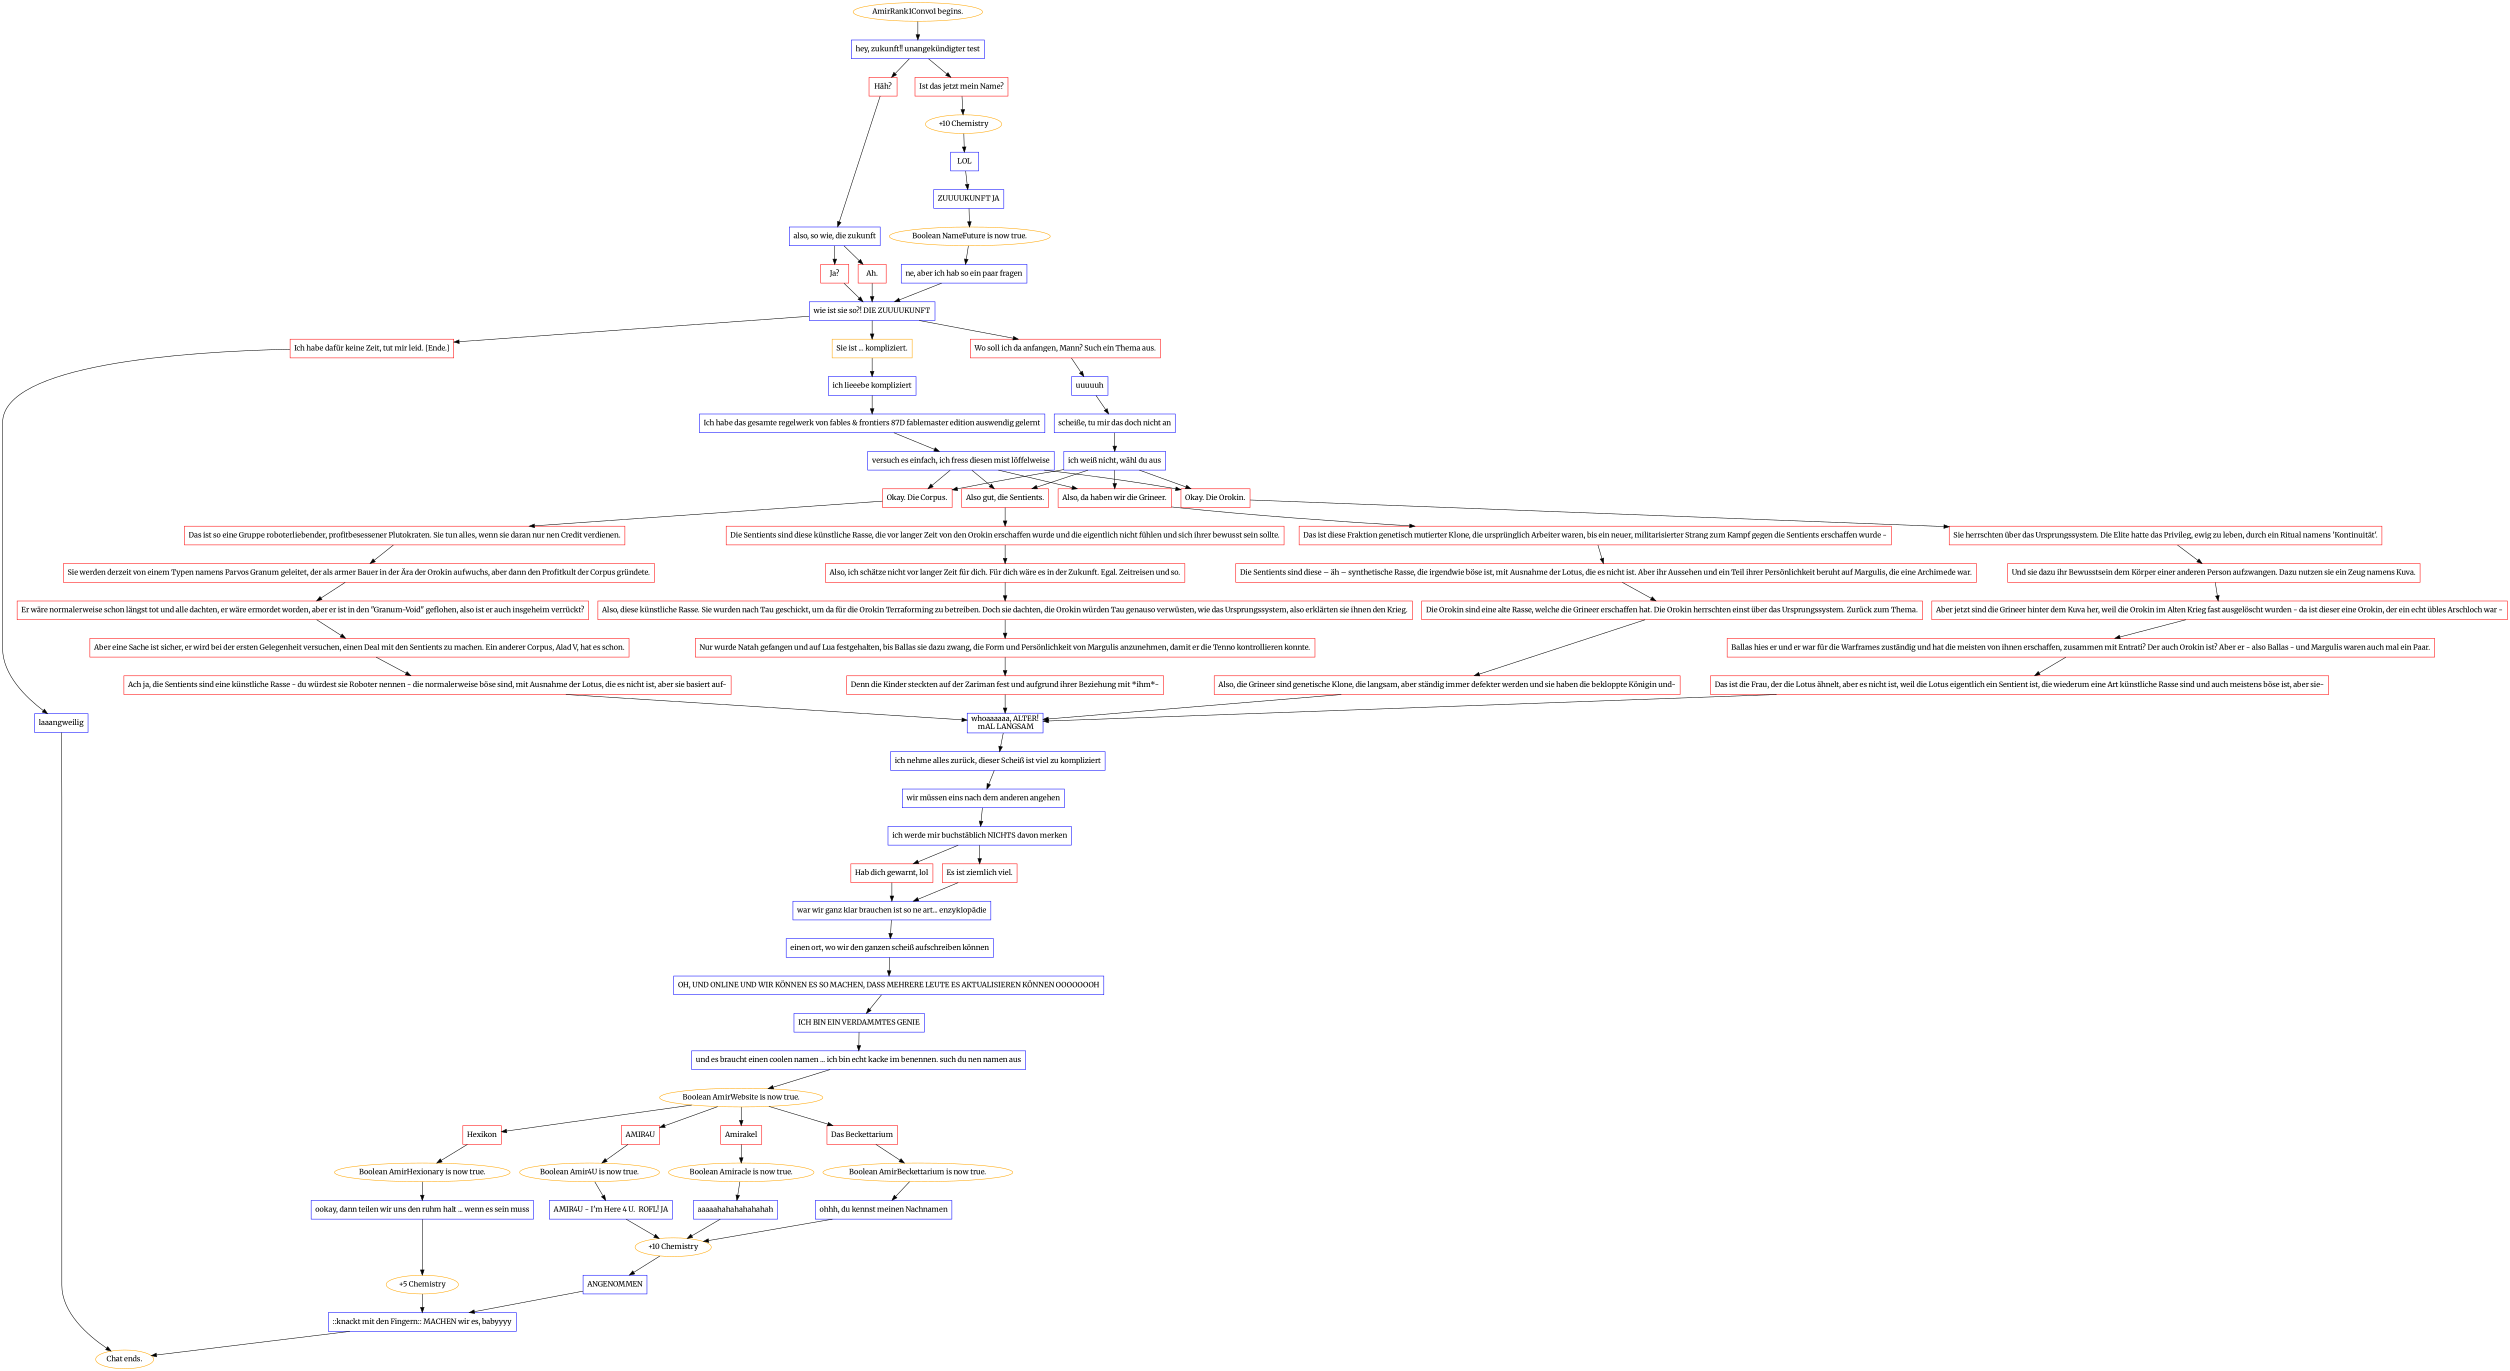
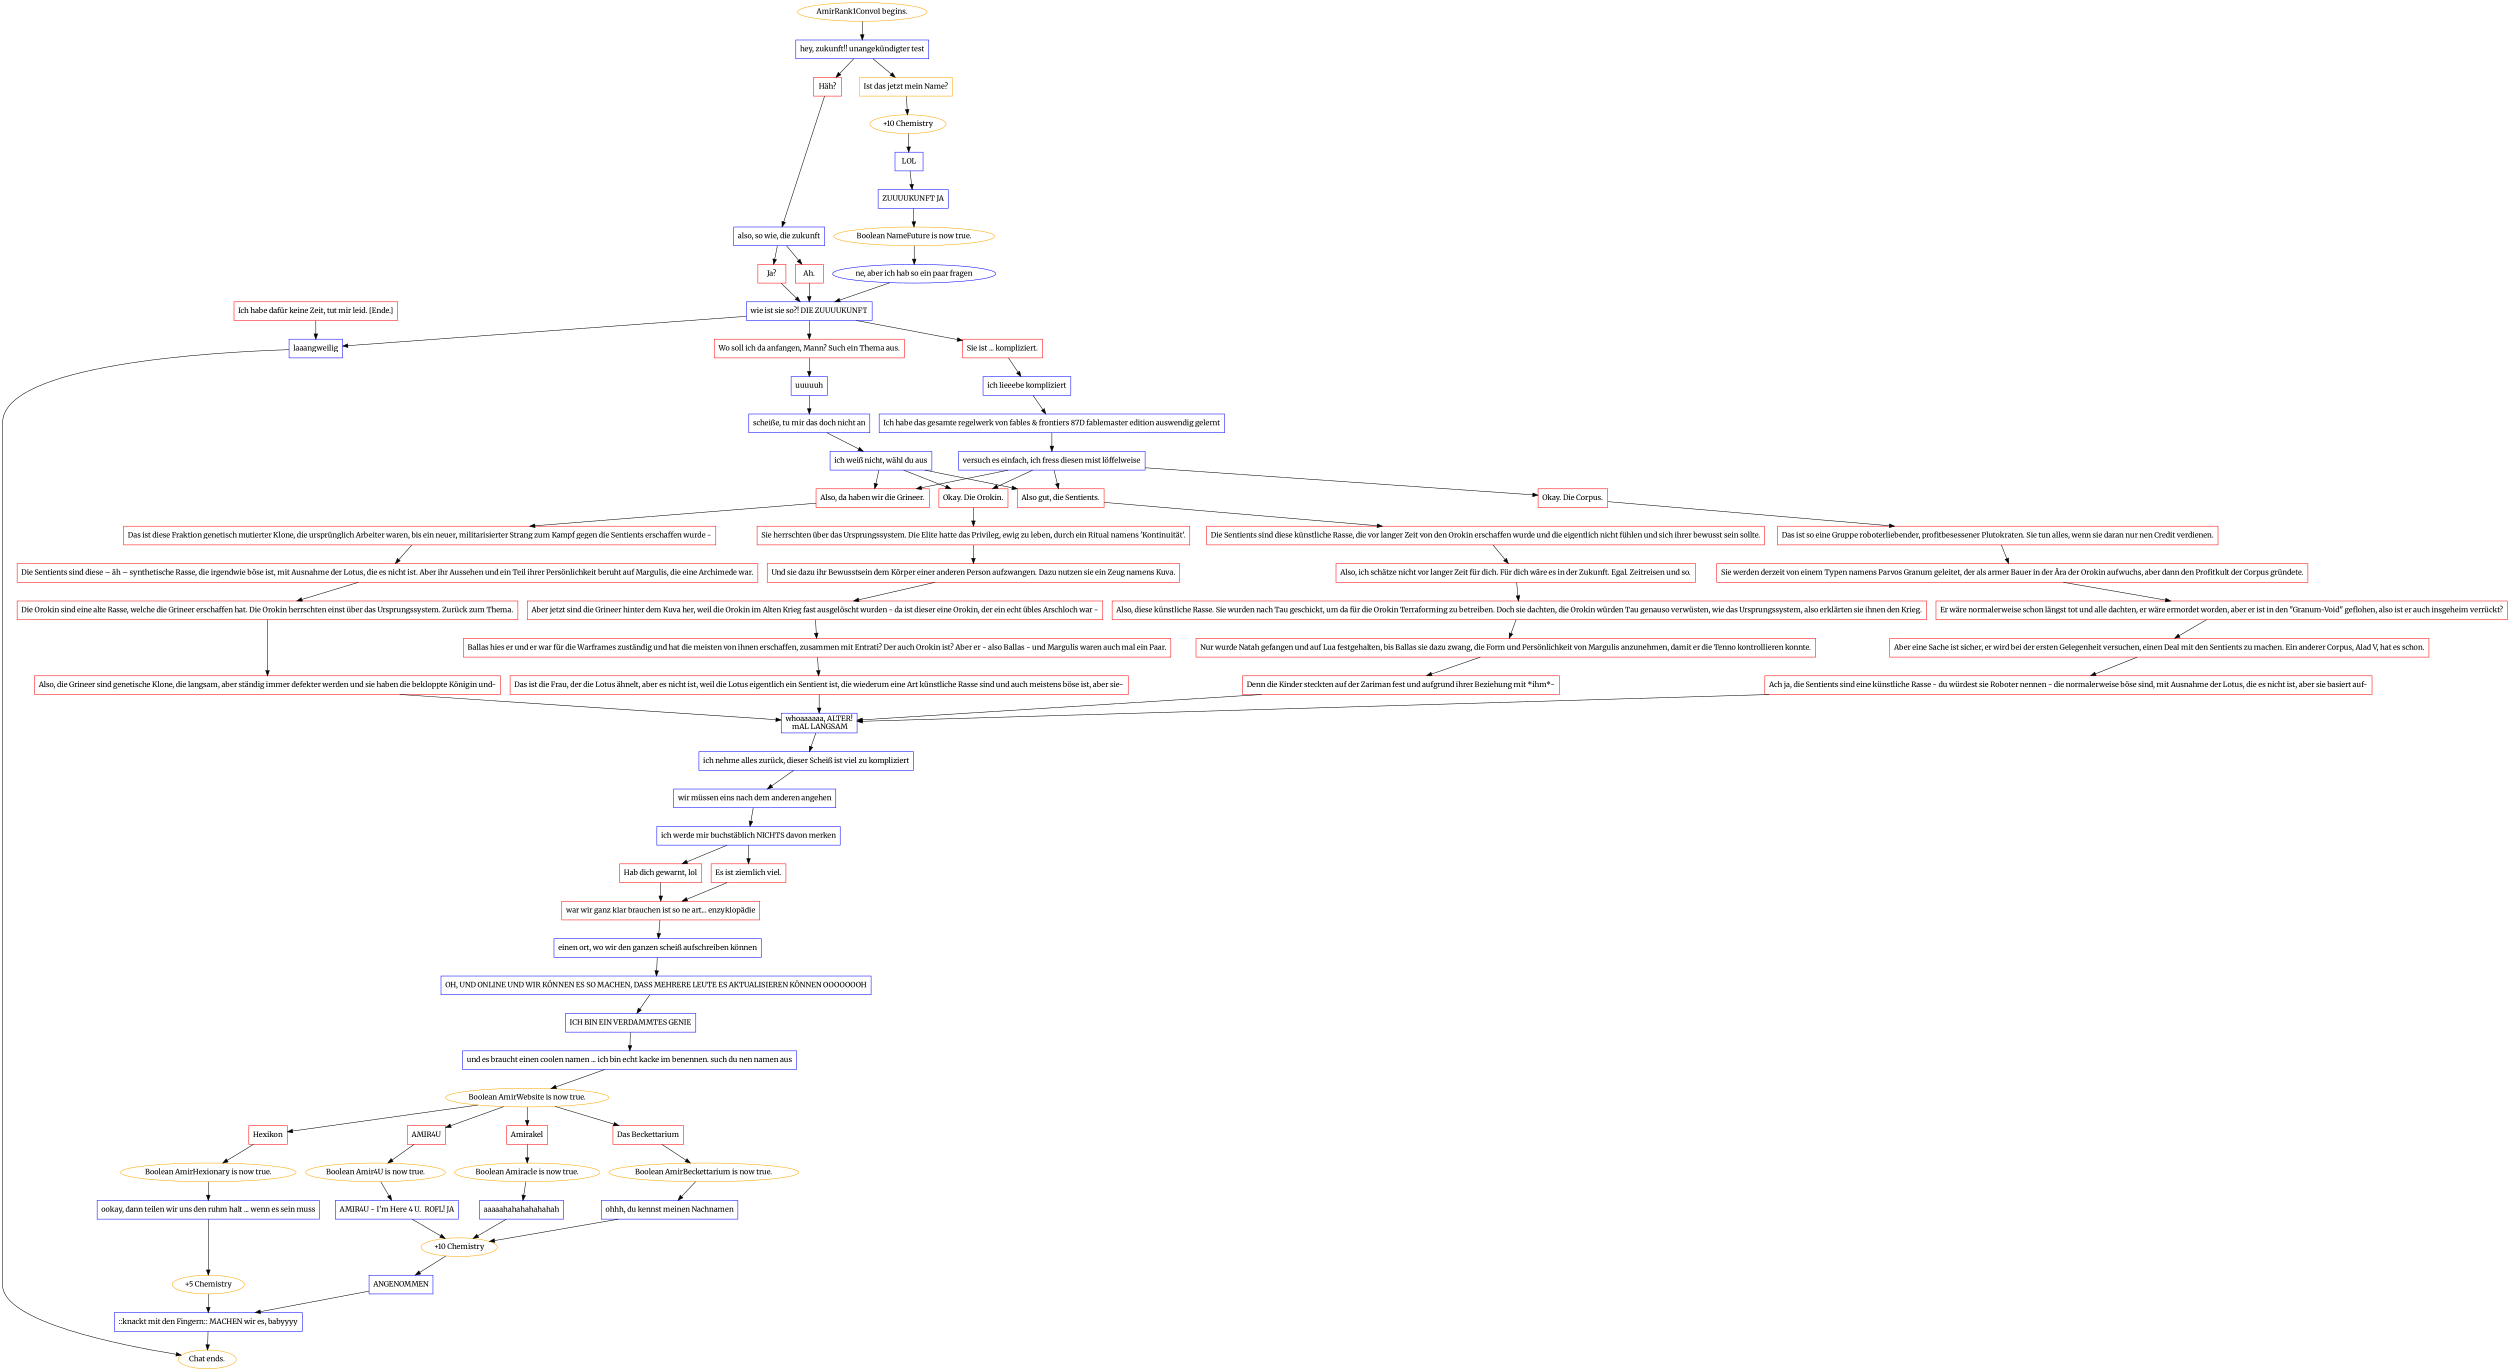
  digraph {
    fontname=Merriweather
    node [color=red fontname=Merriweather shape=box]
    edge [fontname=Merriweather]
    "AmirRank1Convo1 begins." [color=orange shape=""]
    n2 [color=blue label="hey, zukunft!! unangekündigter test"]
    n3 [label="Häh?"]
-   n4 [label="Ist das jetzt mein Name?"]
+   n4 [color=orange label="Ist das jetzt mein Name?"]
    n5 [color=blue label="also, so wie, die zukunft"]
    n6 [color=orange label="+10 Chemistry" shape=""]
    n7 [label="Ah."]
    n8 [label="Ja?"]
    n9 [color=blue label=LOL]
    n10 [color=blue label="wie ist sie so?! DIE ZUUUUKUNFT"]
    n11 [color=blue label="ZUUUUKUNFT JA"]
    n12 [label="Wo soll ich da anfangen, Mann? Such ein Thema aus."]
-   n13 [color=orange label="Sie ist ... kompliziert."]
+   n13 [label="Sie ist ... kompliziert."]
    n14 [label="Ich habe dafür keine Zeit, tut mir leid. [Ende.]"]
    n15 [color=orange label="Boolean NameFuture is now true." shape=""]
    n16 [color=blue label=uuuuuh]
    n17 [color=blue label="ich lieeebe kompliziert"]
    n18 [color=blue label=laaangweilig]
-   n19 [color=blue label="ne, aber ich hab so ein paar fragen"]
+   n19 [color=blue label="ne, aber ich hab so ein paar fragen" shape=ellipse]
    n20 [color=blue label="scheiße, tu mir das doch nicht an"]
    n21 [color=blue label="Ich habe das gesamte regelwerk von fables & frontiers 87D fablemaster edition auswendig gelernt"]
    "Chat ends." [color=orange shape=""]
    n23 [color=blue label="ich weiß nicht, wähl du aus"]
    n24 [color=blue label="versuch es einfach, ich fress diesen mist löffelweise"]
    n25 [label="Okay. Die Orokin."]
    n26 [label="Okay. Die Corpus."]
    n27 [label="Also, da haben wir die Grineer."]
    n28 [label="Also gut, die Sentients."]
    n29 [label="Sie herrschten über das Ursprungssystem. Die Elite hatte das Privileg, ewig zu leben, durch ein Ritual namens 'Kontinuität'."]
    n30 [label="Das ist so eine Gruppe roboterliebender, profitbesessener Plutokraten. Sie tun alles, wenn sie daran nur nen Credit verdienen."]
    n31 [label="Das ist diese Fraktion genetisch mutierter Klone, die ursprünglich Arbeiter waren, bis ein neuer, militarisierter Strang zum Kampf gegen die Sentients erschaffen wurde -"]
    n32 [label="Die Sentients sind diese künstliche Rasse, die vor langer Zeit von den Orokin erschaffen wurde und die eigentlich nicht fühlen und sich ihrer bewusst sein sollte."]
    n33 [label="Und sie dazu ihr Bewusstsein dem Körper einer anderen Person aufzwangen. Dazu nutzen sie ein Zeug namens Kuva."]
    n34 [label="Sie werden derzeit von einem Typen namens Parvos Granum geleitet, der als armer Bauer in der Ära der Orokin aufwuchs, aber dann den Profitkult der Corpus gründete."]
    n35 [label="Die Sentients sind diese – äh – synthetische Rasse, die irgendwie böse ist, mit Ausnahme der Lotus, die es nicht ist. Aber ihr Aussehen und ein Teil ihrer Persönlichkeit beruht auf Margulis, die eine Archimede war."]
    n36 [label="Also, ich schätze nicht vor langer Zeit für dich. Für dich wäre es in der Zukunft. Egal. Zeitreisen und so."]
    n37 [label="Aber jetzt sind die Grineer hinter dem Kuva her, weil die Orokin im Alten Krieg fast ausgelöscht wurden - da ist dieser eine Orokin, der ein echt übles Arschloch war -"]
    n38 [label="Er wäre normalerweise schon längst tot und alle dachten, er wäre ermordet worden, aber er ist in den \"Granum-Void\" geflohen, also ist er auch insgeheim verrückt?"]
    n39 [label="Die Orokin sind eine alte Rasse, welche die Grineer erschaffen hat. Die Orokin herrschten einst über das Ursprungssystem. Zurück zum Thema."]
    n40 [label="Also, diese künstliche Rasse. Sie wurden nach Tau geschickt, um da für die Orokin Terraforming zu betreiben. Doch sie dachten, die Orokin würden Tau genauso verwüsten, wie das Ursprungssystem, also erklärten sie ihnen den Krieg."]
    n41 [label="Ballas hies er und er war für die Warframes zuständig und hat die meisten von ihnen erschaffen, zusammen mit Entrati? Der auch Orokin ist? Aber er - also Ballas - und Margulis waren auch mal ein Paar."]
    n42 [label="Aber eine Sache ist sicher, er wird bei der ersten Gelegenheit versuchen, einen Deal mit den Sentients zu machen. Ein anderer Corpus, Alad V, hat es schon."]
    n43 [label="Also, die Grineer sind genetische Klone, die langsam, aber ständig immer defekter werden und sie haben die bekloppte Königin und-"]
    n44 [label="Nur wurde Natah gefangen und auf Lua festgehalten, bis Ballas sie dazu zwang, die Form und Persönlichkeit von Margulis anzunehmen, damit er die Tenno kontrollieren konnte."]
    n45 [label="Das ist die Frau, der die Lotus ähnelt, aber es nicht ist, weil die Lotus eigentlich ein Sentient ist, die wiederum eine Art künstliche Rasse sind und auch meistens böse ist, aber sie-"]
    n46 [label="Ach ja, die Sentients sind eine künstliche Rasse - du würdest sie Roboter nennen - die normalerweise böse sind, mit Ausnahme der Lotus, die es nicht ist, aber sie basiert auf-"]
    n47 [color=blue label="whoaaaaaa, ALTER!\n mAL LANGSAM"]
    n48 [label="Denn die Kinder steckten auf der Zariman fest und aufgrund ihrer Beziehung mit *ihm*-"]
    n49 [color=blue label="ich nehme alles zurück, dieser Scheiß ist viel zu kompliziert"]
    n50 [color=blue label="wir müssen eins nach dem anderen angehen"]
    n51 [color=blue label="ich werde mir buchstäblich NICHTS davon merken"]
    n52 [label="Hab dich gewarnt, lol"]
    n53 [label="Es ist ziemlich viel."]
-   n54 [color=blue label="war wir ganz klar brauchen ist so ne art... enzyklopädie"]
+   n54 [label="war wir ganz klar brauchen ist so ne art... enzyklopädie"]
    n55 [color=blue label="einen ort, wo wir den ganzen scheiß aufschreiben können"]
    n56 [color=blue label="OH, UND ONLINE UND WIR KÖNNEN ES SO MACHEN, DASS MEHRERE LEUTE ES AKTUALISIEREN KÖNNEN OOOOOOOH"]
    n57 [color=blue label="ICH BIN EIN VERDAMMTES GENIE"]
    n58 [color=blue label="und es braucht einen coolen namen ... ich bin echt kacke im benennen. such du nen namen aus"]
    n59 [color=orange label="Boolean AmirWebsite is now true." shape=""]
    n60 [label=Hexikon]
    n61 [label=AMIR4U]
    n62 [label=Amirakel]
    n63 [label="Das Beckettarium"]
    n64 [color=orange label="Boolean AmirHexionary is now true." shape=""]
    n65 [color=orange label="Boolean Amir4U is now true." shape=""]
    n66 [color=orange label="Boolean Amiracle is now true." shape=""]
    n67 [color=orange label="Boolean AmirBeckettarium is now true." shape=""]
    n68 [color=blue label="ookay, dann teilen wir uns den ruhm halt ... wenn es sein muss"]
    n69 [color=blue label="AMIR4U - I'm Here 4 U.  ROFL! JA"]
    n70 [color=blue label=aaaaahahahahahahah]
    n71 [color=blue label="ohhh, du kennst meinen Nachnamen"]
    n72 [color=orange label="+5 Chemistry" shape=""]
    n73 [color=orange label="+10 Chemistry" shape=""]
    n74 [color=blue label="::knackt mit den Fingern:: MACHEN wir es, babyyyy"]
    n75 [color=blue label=ANGENOMMEN]
    "AmirRank1Convo1 begins." -> n2
    n2 -> n3
    n2 -> n4
    n3 -> n5
    n4 -> n6
    n5 -> n7
    n5 -> n8
    n6 -> n9
    n7 -> n10
    n8 -> n10
    n9 -> n11
    n10 -> n12
    n10 -> n13
-   n10 -> n14
+   n10 -> n18
    n11 -> n15
    n12 -> n16
    n13 -> n17
    n14 -> n18
    n15 -> n19
    n16 -> n20
    n17 -> n21
    n18 -> "Chat ends."
    n19 -> n10
    n20 -> n23
    n21 -> n24
    n23 -> n25
-   n23 -> n26
    n23 -> n27
    n23 -> n28
    n24 -> n25
    n24 -> n26
    n24 -> n27
    n24 -> n28
    n25 -> n29
    n26 -> n30
    n27 -> n31
    n28 -> n32
    n29 -> n33
    n30 -> n34
    n31 -> n35
    n32 -> n36
    n33 -> n37
    n34 -> n38
    n35 -> n39
    n36 -> n40
    n37 -> n41
    n38 -> n42
    n39 -> n43
    n40 -> n44
    n41 -> n45
    n42 -> n46
    n43 -> n47
    n44 -> n48
    n45 -> n47
    n46 -> n47
    n47 -> n49
    n48 -> n47
    n49 -> n50
    n50 -> n51
    n51 -> n52
    n51 -> n53
    n52 -> n54
    n53 -> n54
    n54 -> n55
    n55 -> n56
    n56 -> n57
    n57 -> n58
    n58 -> n59
    n59 -> n60
    n59 -> n61
    n59 -> n62
    n59 -> n63
    n60 -> n64
    n61 -> n65
    n62 -> n66
    n63 -> n67
    n64 -> n68
    n65 -> n69
    n66 -> n70
    n67 -> n71
    n68 -> n72
    n69 -> n73
    n70 -> n73
    n71 -> n73
    n72 -> n74
    n73 -> n75
    n74 -> "Chat ends."
    n75 -> n74
  }
